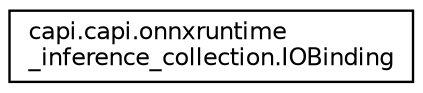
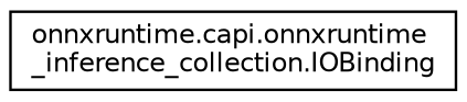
  digraph {
    rankdir=LR
-   n1 [color=black fillcolor=white fontname=Helvetica fontsize=10 height=0.2 label="capi.capi.onnxruntime\l_inference_collection.IOBinding" shape=record style=filled width=0.4]
+   n1 [color=black fillcolor=white fontname=Helvetica fontsize=10 height=0.2 label="onnxruntime.capi.onnxruntime\l_inference_collection.IOBinding" shape=record style=filled width=0.4]
  }
